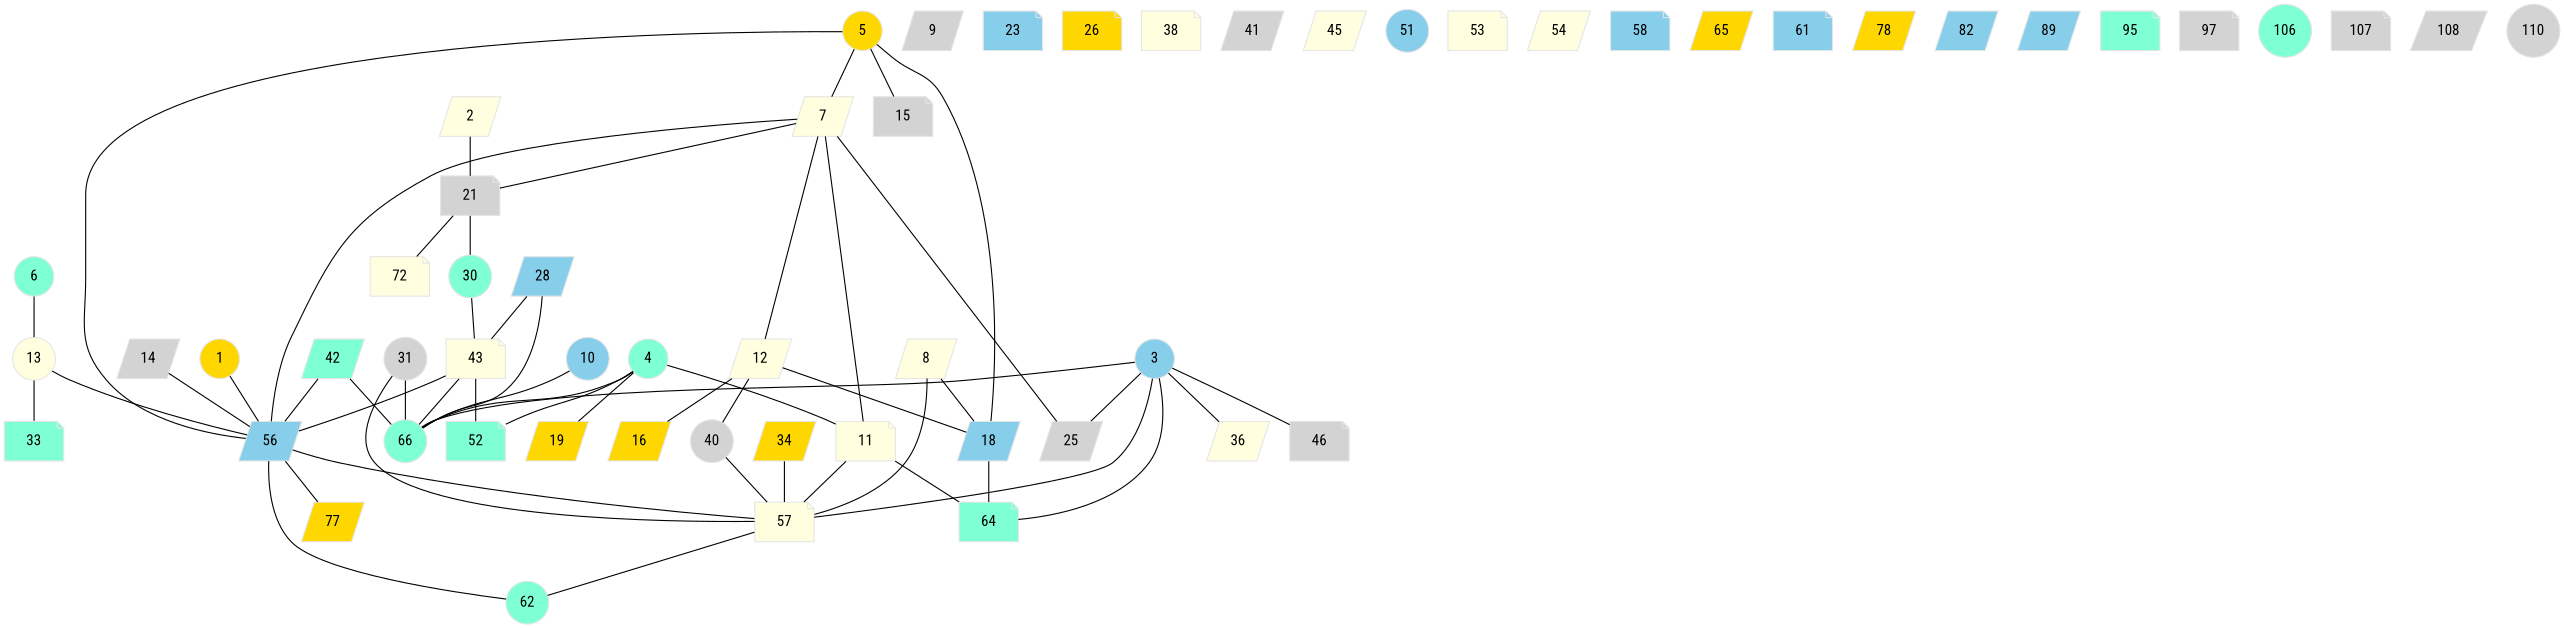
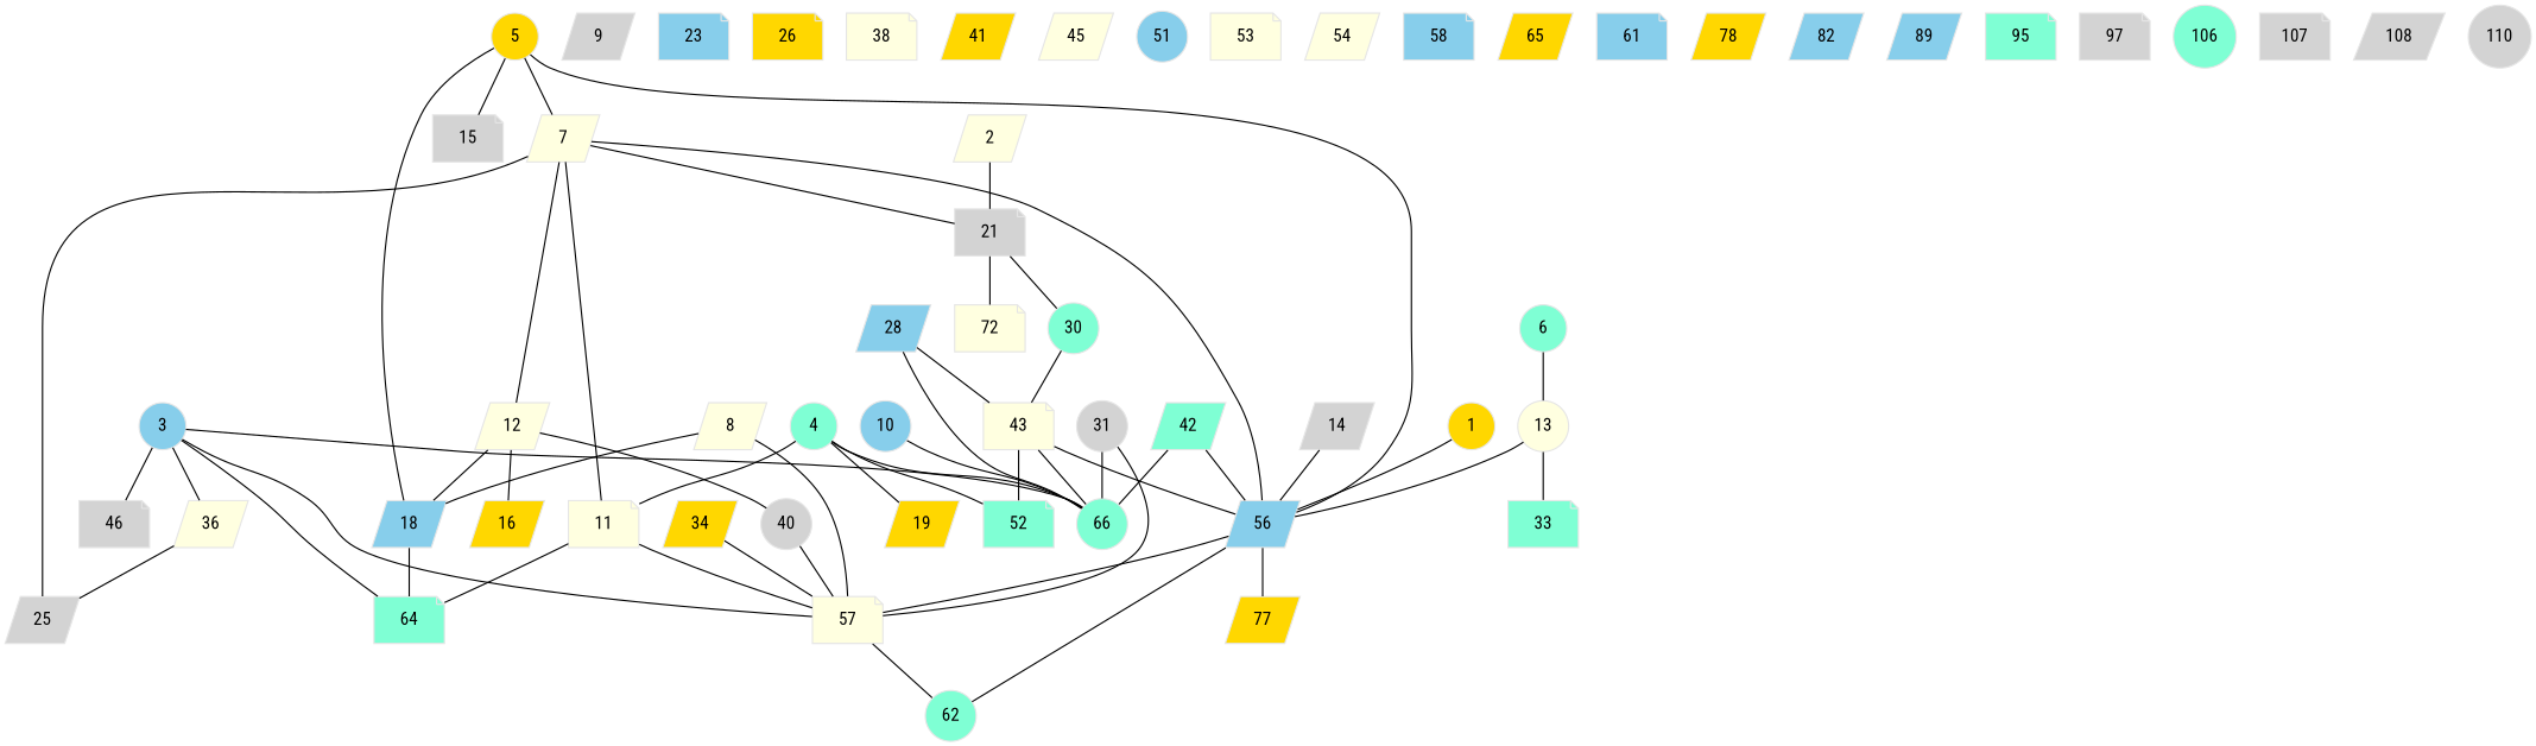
  graph {
    fontname="Roboto Condensed"
    node [color=gray90 fillcolor=lightyellow fontname="Roboto Condensed" shape=parallelogram style=filled]
    edge [fontname="Roboto Condensed"]
    1 [fillcolor=gold shape=circle super="+27"]
    56 [fillcolor=skyblue super="+98+105"]
    57 [shape=note super="+114+67"]
    62 [fillcolor=aquamarine shape=circle]
    77 [fillcolor=gold]
    2 [super="+32"]
    21 [fillcolor=lightgrey shape=note super="+84"]
    30 [fillcolor=aquamarine shape=circle super="+37"]
    72 [shape=note]
    3 [fillcolor=skyblue shape=circle super="+49"]
    25 [fillcolor=lightgrey super="+48"]
    36
    46 [fillcolor=lightgrey shape=note]
    64 [fillcolor=aquamarine shape=note]
    66 [fillcolor=aquamarine shape=circle super="+94+101+83"]
    4 [fillcolor=aquamarine shape=circle super="+24"]
    11 [shape=note super="+22+112"]
    19 [fillcolor=gold]
    52 [fillcolor=aquamarine shape=note]
    5 [fillcolor=gold shape=circle super="+75+68"]
    7 [super="+65+63+69+29"]
    15 [fillcolor=lightgrey shape=note super="+70"]
    18 [fillcolor=skyblue super="+103+39"]
    12 [super="+73"]
    6 [fillcolor=aquamarine shape=circle super="+50"]
    13 [shape=circle super="+74"]
    33 [fillcolor=aquamarine shape=note super="+86"]
    16 [fillcolor=gold super="+17+44"]
    40 [fillcolor=lightgrey shape=circle]
    8
    9 [fillcolor=lightgrey]
    10 [fillcolor=skyblue shape=circle]
    14 [fillcolor=lightgrey]
    43 [shape=note super="+55+47"]
    23 [fillcolor=skyblue shape=note]
    26 [fillcolor=gold shape=note]
    28 [fillcolor=skyblue super="+35"]
    31 [fillcolor=lightgrey shape=circle super="+59"]
    34 [fillcolor=gold]
    38 [shape=note]
-   41 [fillcolor=lightgrey]
+   41 [fillcolor=gold]
    42 [fillcolor=aquamarine]
    45 [super="+113"]
    51 [fillcolor=skyblue shape=circle super="+71"]
    53 [shape=note]
    54
    58 [fillcolor=skyblue shape=note]
    n48 [fillcolor=gold label=65]
    61 [fillcolor=skyblue shape=note super="+88"]
    78 [fillcolor=gold]
    82 [fillcolor=skyblue]
    89 [fillcolor=skyblue]
    95 [fillcolor=aquamarine shape=note]
    97 [fillcolor=lightgrey shape=note]
    106 [fillcolor=aquamarine shape=circle]
    107 [fillcolor=lightgrey shape=note]
    108 [fillcolor=lightgrey]
    110 [fillcolor=lightgrey shape=circle]
    1 -- 56
    56 -- 57
    56 -- 62
    56 -- 77
    57 -- 62
    2 -- 21
    21 -- 30
    21 -- 72
    30 -- 43
    3 -- 57
-   3 -- 25
+   36 -- 25
    3 -- 36
    3 -- 46
    3 -- 64
    3 -- 66
    4 -- 66
    4 -- 11
    4 -- 19
    4 -- 52
    11 -- 57
    11 -- 64
    5 -- 56
    5 -- 7
    5 -- 15
    5 -- 18
    7 -- 56
    7 -- 21
    7 -- 25 [weight=2]
    7 -- 11
    7 -- 12
    18 -- 64
    12 -- 18
    12 -- 16
    12 -- 40
    6 -- 13
    13 -- 56
    13 -- 33
    40 -- 57
    8 -- 57 [weight=2]
    8 -- 18
    10 -- 66
    14 -- 56
    43 -- 56
    43 -- 66
    43 -- 52
    28 -- 66
    28 -- 43
    31 -- 57
    31 -- 66
    34 -- 57
    42 -- 56
    42 -- 66
  }
